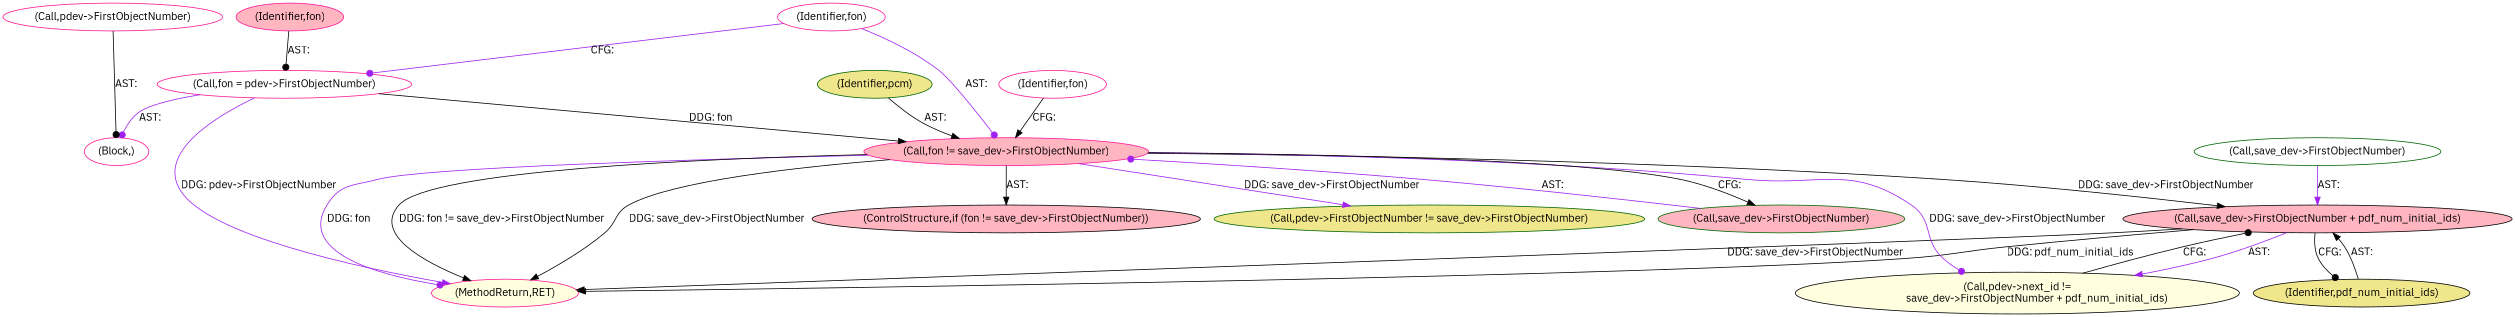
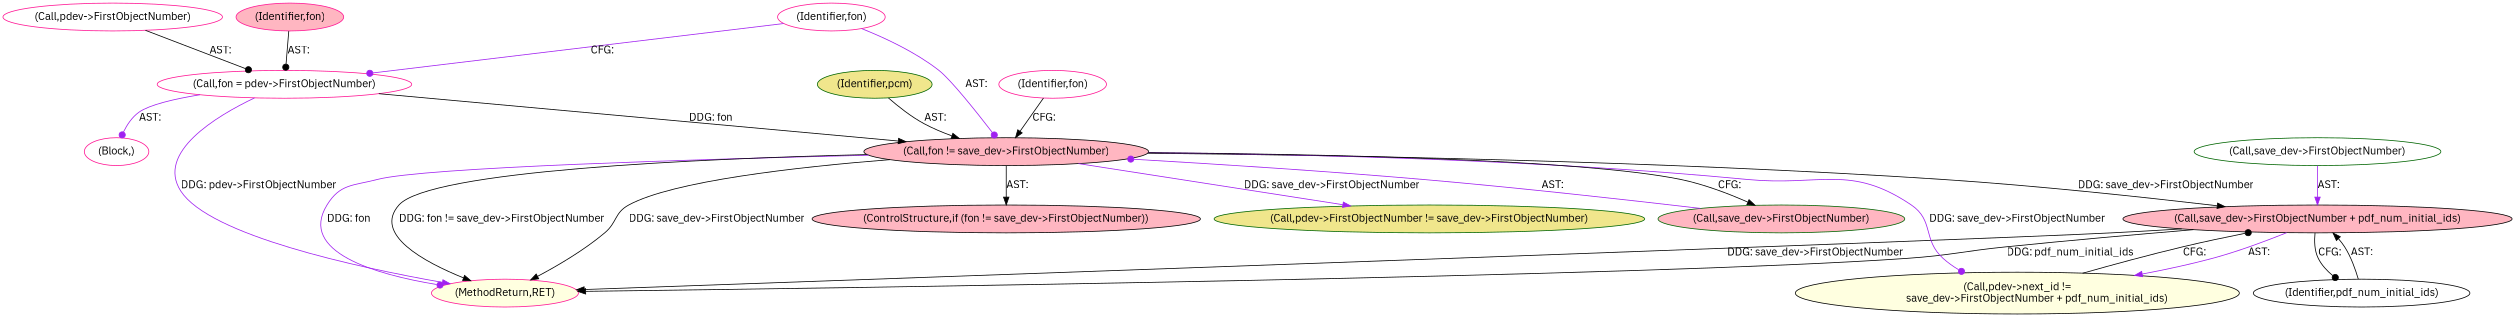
  digraph {
    fontname="IBM Plex Sans"
    node [color=deeppink fillcolor=white fontname="IBM Plex Sans" style=filled]
    edge [arrowhead=normal color=black fontname="IBM Plex Sans"]
    n1 [color=black fillcolor=lightpink label="(Call,save_dev->FirstObjectNumber + pdf_num_initial_ids)"]
    n2 [color=black fillcolor=lightyellow label="(Call,pdev->next_id !=\n                 save_dev->FirstObjectNumber + pdf_num_initial_ids)"]
-   n3 [color=black fillcolor=khaki label="(Identifier,pdf_num_initial_ids)"]
+   n3 [color=black label="(Identifier,pdf_num_initial_ids)"]
    n4 [fillcolor=lightyellow label="(MethodReturn,RET)"]
-   n5 [fillcolor=lightpink label="(Call,fon != save_dev->FirstObjectNumber)"]
+   n5 [color=black fillcolor=lightpink label="(Call,fon != save_dev->FirstObjectNumber)"]
    n6 [color=black fillcolor=lightpink label="(ControlStructure,if (fon != save_dev->FirstObjectNumber))"]
    n7 [color=darkgreen fillcolor=khaki label="(Call,pdev->FirstObjectNumber != save_dev->FirstObjectNumber)"]
    n8 [color=darkgreen fillcolor=lightpink label="(Call,save_dev->FirstObjectNumber)"]
    n9 [label="(Call,fon = pdev->FirstObjectNumber)"]
    n10 [label="(Block,)"]
    n11 [label="(Call,pdev->FirstObjectNumber)"]
    n12 [label="(Identifier,fon)"]
    n13 [color=darkgreen label="(Call,save_dev->FirstObjectNumber)"]
    n14 [label="(Identifier,fon)"]
    n15 [fillcolor=lightpink label="(Identifier,fon)"]
    n16 [color=darkgreen fillcolor=khaki label="(Identifier,pcm)"]
    n1 -> n2 [color=purple label="AST: "]
    n1 -> n3 [arrowhead=dot label="CFG: "]
    n1 -> n4 [label="DDG: save_dev->FirstObjectNumber"]
    n1 -> n4 [label="DDG: pdf_num_initial_ids"]
    n2 -> n1 [arrowhead=dot label="CFG: "]
    n3 -> n1 [label="AST: "]
    n5 -> n1 [label="DDG: save_dev->FirstObjectNumber"]
    n5 -> n2 [arrowhead=dot color=purple label="DDG: save_dev->FirstObjectNumber"]
    n5 -> n4 [arrowhead=dot color=purple label="DDG: fon"]
    n5 -> n4 [label="DDG: fon != save_dev->FirstObjectNumber"]
    n5 -> n4 [label="DDG: save_dev->FirstObjectNumber"]
    n5 -> n6 [label="AST: "]
    n5 -> n7 [color=purple label="DDG: save_dev->FirstObjectNumber"]
    n5 -> n8 [label="CFG: "]
    n8 -> n5 [arrowhead=dot color=purple label="AST: "]
    n9 -> n4 [color=purple label="DDG: pdev->FirstObjectNumber"]
    n9 -> n5 [label="DDG: fon"]
    n9 -> n10 [arrowhead=dot color=purple label="AST: "]
-   n11 -> n10 [arrowhead=dot label="AST: "]
+   n11 -> n9 [arrowhead=dot label="AST: "]
    n12 -> n5 [label="CFG: "]
    n13 -> n1 [color=purple label="AST: "]
    n14 -> n5 [arrowhead=dot color=purple label="AST: "]
    n14 -> n9 [arrowhead=dot color=purple label="CFG: "]
    n15 -> n9 [arrowhead=dot label="AST: "]
    n16 -> n5 [label="AST: "]
  }
